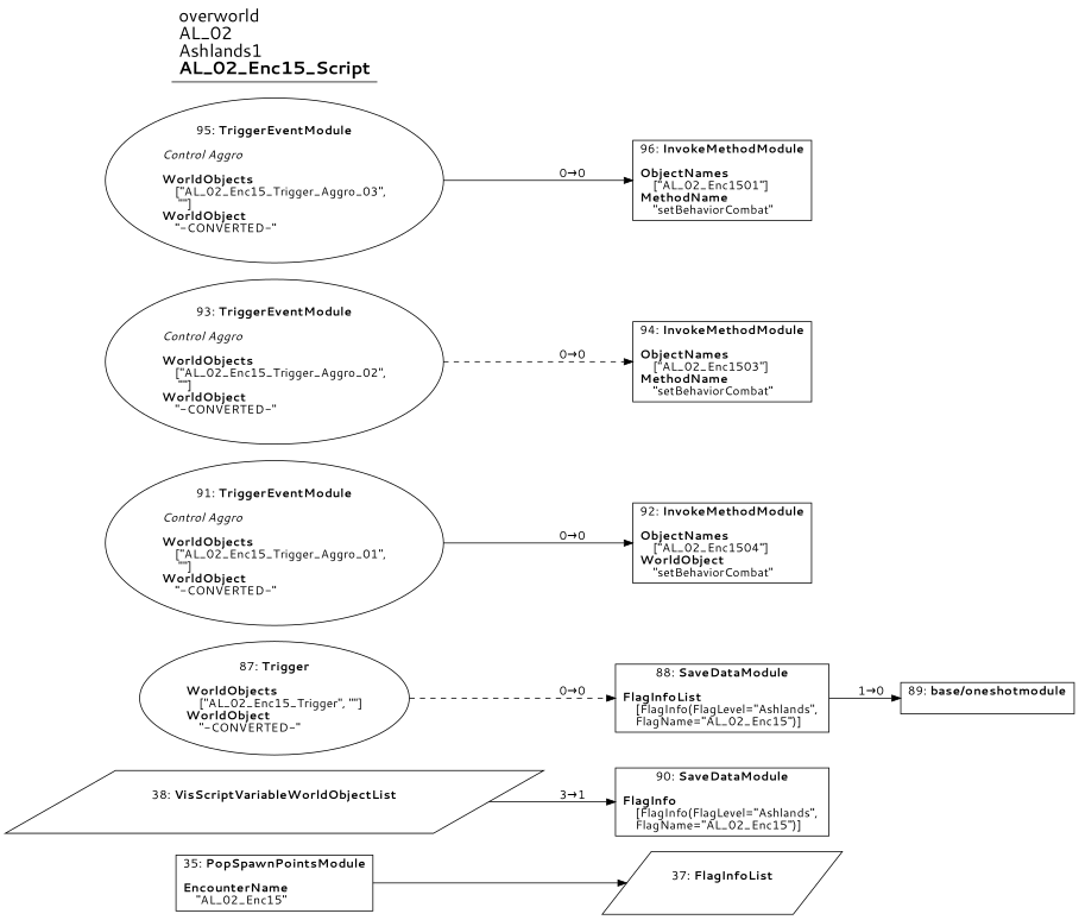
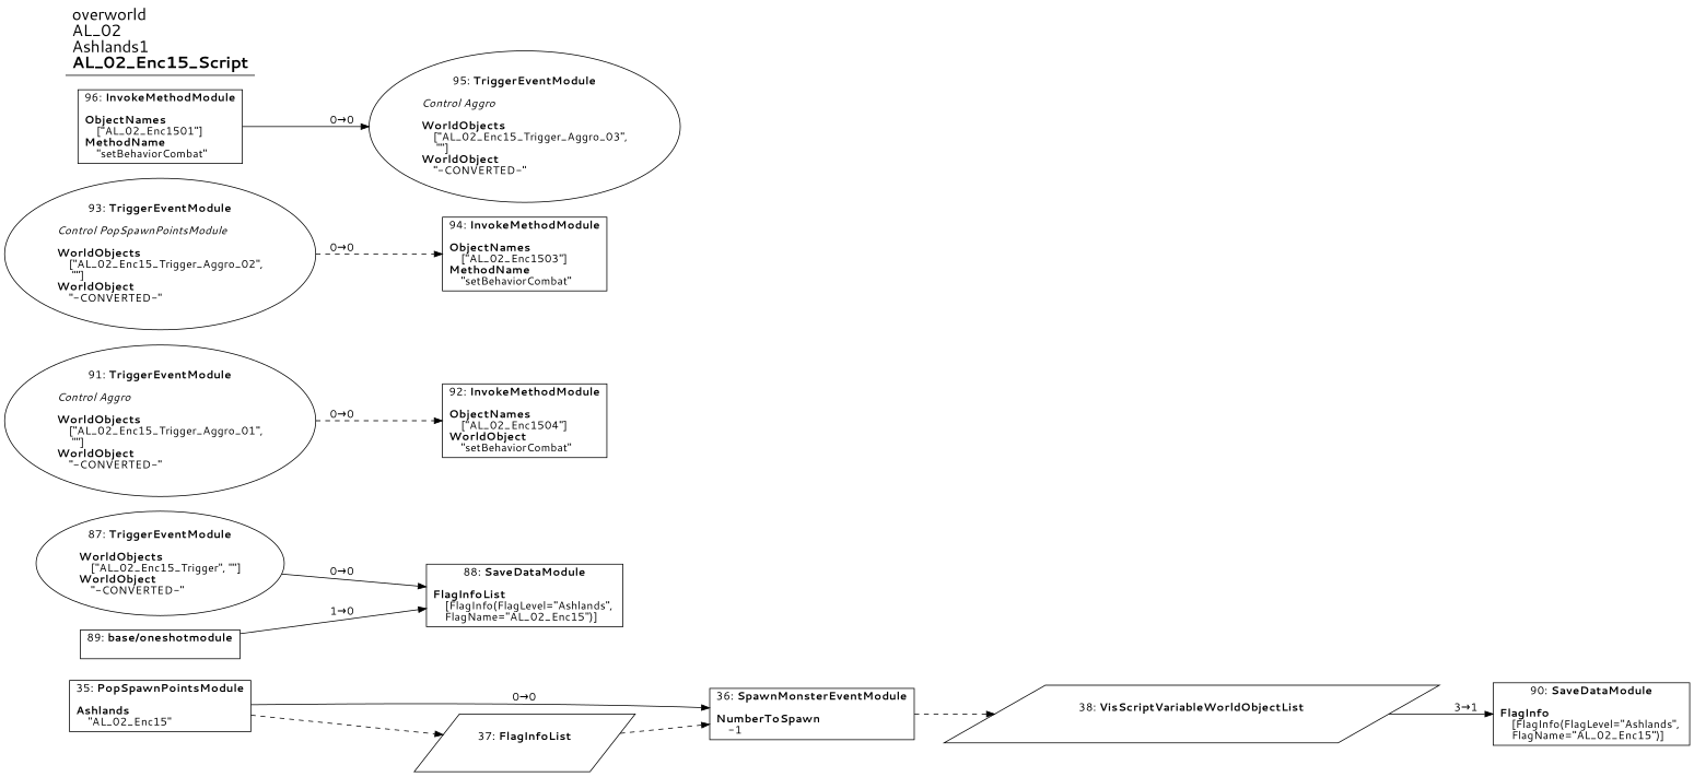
  digraph {
    fontname="Segoe UI"
    rankdir=LR
    splines=spline
    node [fontname="Segoe UI" shape=box]
    edge [fontname="Segoe UI"]
-   n1 [label=<35: <b>PopSpawnPointsModule</b><br/><br/><b>EncounterName</b><br align="left"/>    &quot;AL_02_Enc15&quot;<br align="left"/>>]
+   n1 [label=<35: <b>PopSpawnPointsModule</b><br/><br/><b>Ashlands</b><br align="left"/>    &quot;AL_02_Enc15&quot;<br align="left"/>>]
+   n2 [label=<36: <b>SpawnMonsterEventModule</b><br/><br/><b>NumberToSpawn</b><br align="left"/>    -1<br align="left"/>>]
    n3 [label=<37: <b>FlagInfoList</b><br/><br/>> shape=parallelogram]
    n4 [label=<38: <b>VisScriptVariableWorldObjectList</b><br/><br/>> shape=parallelogram]
    n5 [label=<90: <b>SaveDataModule</b><br/><br/><b>FlagInfo</b><br align="left"/>    [FlagInfo(FlagLevel=&quot;Ashlands&quot;, <br align="left"/>    FlagName=&quot;AL_02_Enc15&quot;)]<br align="left"/>>]
-   n6 [label=<87: <b>Trigger</b><br/><br/><b>WorldObjects</b><br align="left"/>    [&quot;AL_02_Enc15_Trigger&quot;, &quot;&quot;]<br align="left"/><b>WorldObject</b><br align="left"/>    &quot;-CONVERTED-&quot;<br align="left"/>> shape=oval]
+   n6 [label=<87: <b>TriggerEventModule</b><br/><br/><b>WorldObjects</b><br align="left"/>    [&quot;AL_02_Enc15_Trigger&quot;, &quot;&quot;]<br align="left"/><b>WorldObject</b><br align="left"/>    &quot;-CONVERTED-&quot;<br align="left"/>> shape=oval]
    n7 [label=<88: <b>SaveDataModule</b><br/><br/><b>FlagInfoList</b><br align="left"/>    [FlagInfo(FlagLevel=&quot;Ashlands&quot;, <br align="left"/>    FlagName=&quot;AL_02_Enc15&quot;)]<br align="left"/>>]
    n8 [label=<89: <b>base/oneshotmodule</b><br/><br/>>]
    n9 [label=<91: <b>TriggerEventModule</b><br/><br/><i>Control Aggro<br align="left"/></i><br align="left"/><b>WorldObjects</b><br align="left"/>    [&quot;AL_02_Enc15_Trigger_Aggro_01&quot;,<br align="left"/>     &quot;&quot;]<br align="left"/><b>WorldObject</b><br align="left"/>    &quot;-CONVERTED-&quot;<br align="left"/>> shape=oval]
    n10 [label=<92: <b>InvokeMethodModule</b><br/><br/><b>ObjectNames</b><br align="left"/>    [&quot;AL_02_Enc1504&quot;]<br align="left"/><b>WorldObject</b><br align="left"/>    &quot;setBehaviorCombat&quot;<br align="left"/>>]
-   n11 [label=<93: <b>TriggerEventModule</b><br/><br/><i>Control Aggro<br align="left"/></i><br align="left"/><b>WorldObjects</b><br align="left"/>    [&quot;AL_02_Enc15_Trigger_Aggro_02&quot;,<br align="left"/>     &quot;&quot;]<br align="left"/><b>WorldObject</b><br align="left"/>    &quot;-CONVERTED-&quot;<br align="left"/>> shape=oval]
+   n11 [label=<93: <b>TriggerEventModule</b><br/><br/><i>Control PopSpawnPointsModule<br align="left"/></i><br align="left"/><b>WorldObjects</b><br align="left"/>    [&quot;AL_02_Enc15_Trigger_Aggro_02&quot;,<br align="left"/>     &quot;&quot;]<br align="left"/><b>WorldObject</b><br align="left"/>    &quot;-CONVERTED-&quot;<br align="left"/>> shape=oval]
    n12 [label=<94: <b>InvokeMethodModule</b><br/><br/><b>ObjectNames</b><br align="left"/>    [&quot;AL_02_Enc1503&quot;]<br align="left"/><b>MethodName</b><br align="left"/>    &quot;setBehaviorCombat&quot;<br align="left"/>>]
    n13 [label=<95: <b>TriggerEventModule</b><br/><br/><i>Control Aggro<br align="left"/></i><br align="left"/><b>WorldObjects</b><br align="left"/>    [&quot;AL_02_Enc15_Trigger_Aggro_03&quot;,<br align="left"/>     &quot;&quot;]<br align="left"/><b>WorldObject</b><br align="left"/>    &quot;-CONVERTED-&quot;<br align="left"/>> shape=oval]
    n14 [label=<96: <b>InvokeMethodModule</b><br/><br/><b>ObjectNames</b><br align="left"/>    [&quot;AL_02_Enc1501&quot;]<br align="left"/><b>MethodName</b><br align="left"/>    &quot;setBehaviorCombat&quot;<br align="left"/>>]
    n15 [label=<<font point-size="20">overworld<br align="left"/>AL_02<br align="left"/>Ashlands1<br align="left"/><b>AL_02_Enc15_Script</b><br align="left"/></font>> shape=underline]
-   n1 -> n3 [style=solid]
+   n1 -> n2 [label="0→0"]
+   n1 -> n3 [style=dashed]
+   n2 -> n4 [style=dashed]
+   n3 -> n2 [style=dashed]
    n4 -> n5 [label="3→1"]
-   n6 -> n7 [label="0→0" style=dashed]
-   n7 -> n8 [label="1→0"]
-   n9 -> n10 [label="0→0"]
+   n6 -> n7 [label="0→0"]
+   n8 -> n7 [label="1→0"]
+   n9 -> n10 [label="0→0" style=dashed]
    n11 -> n12 [label="0→0" style=dashed]
-   n13 -> n14 [label="0→0"]
+   n14 -> n13 [label="0→0"]
  }
